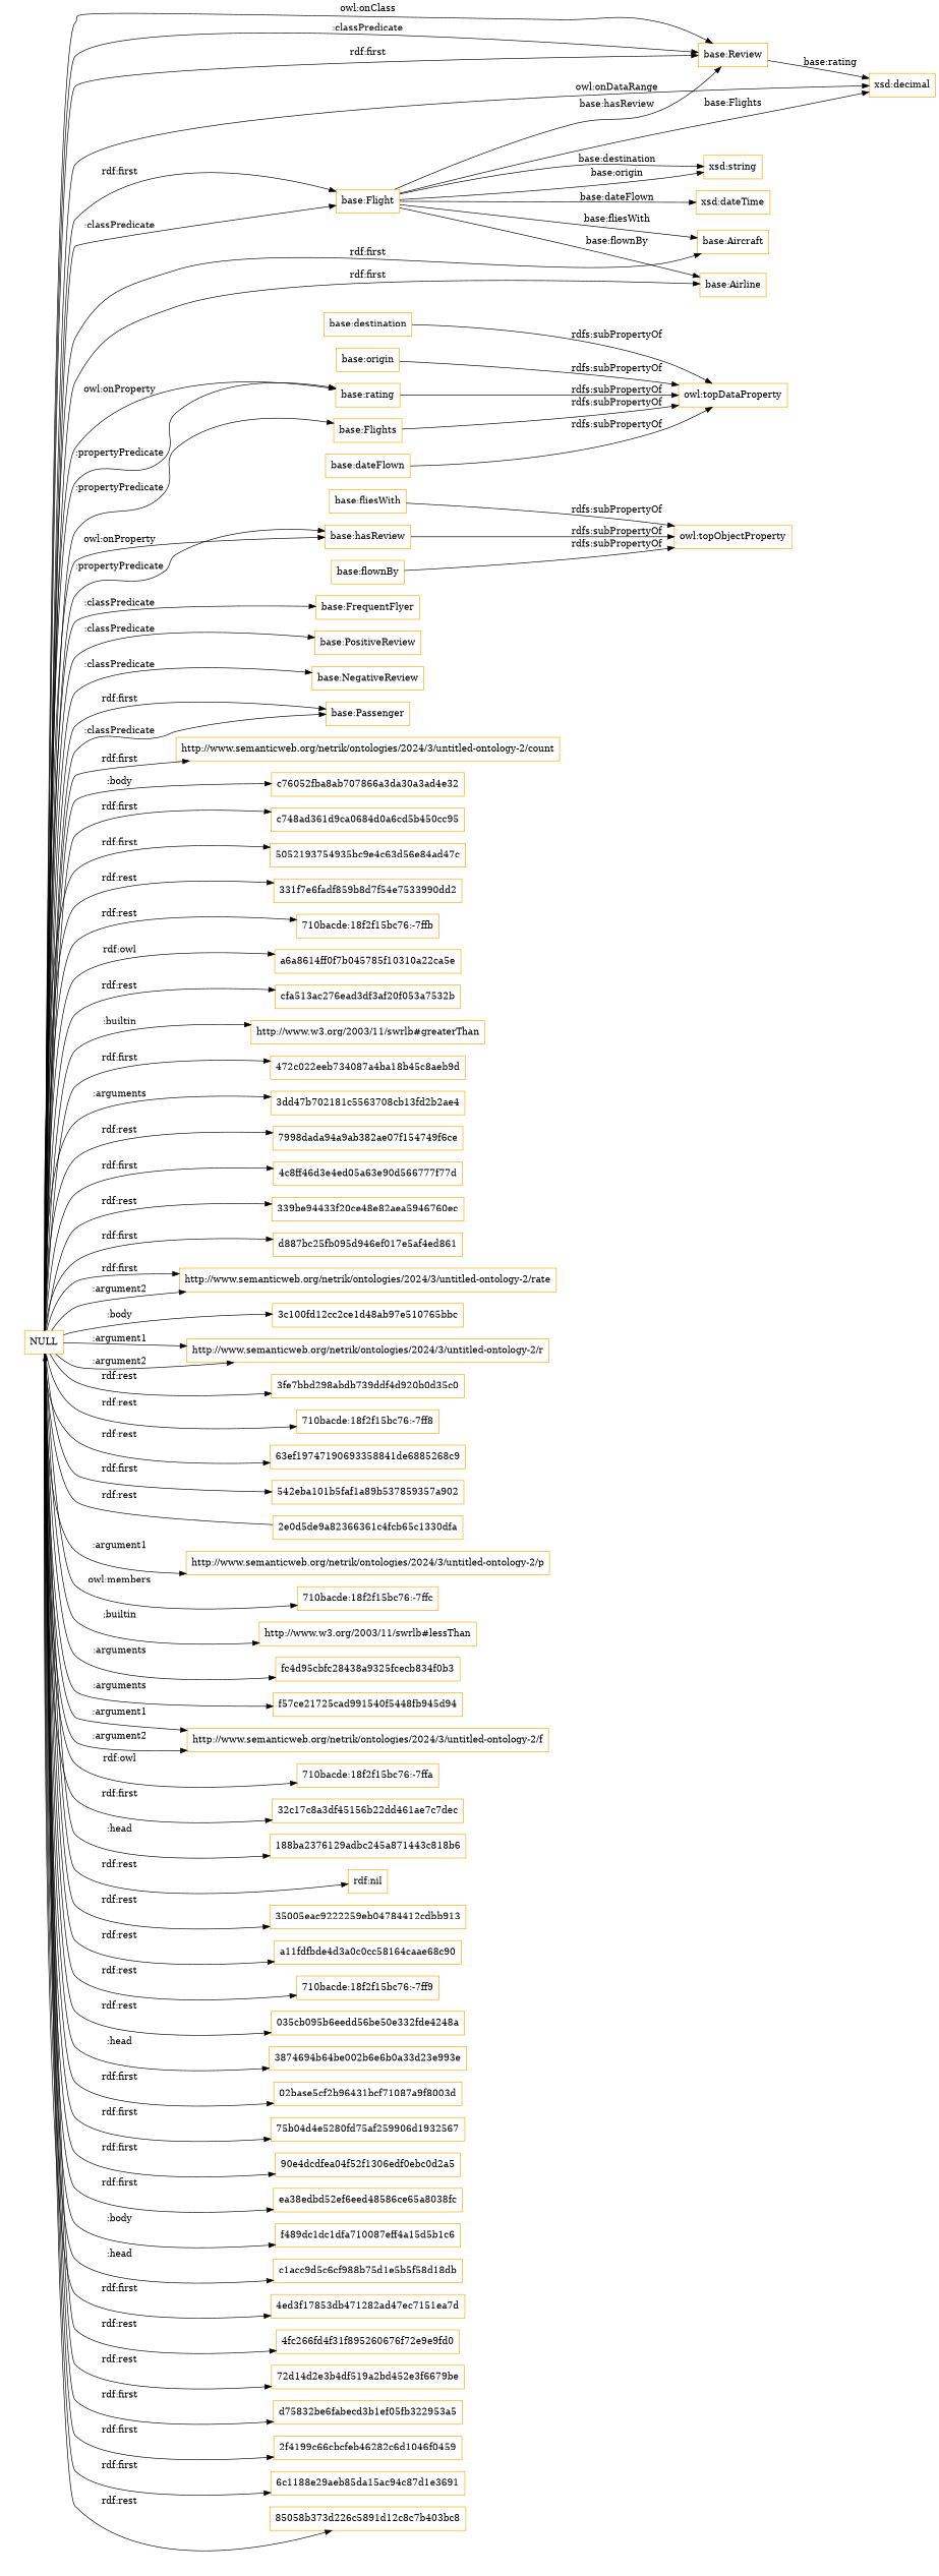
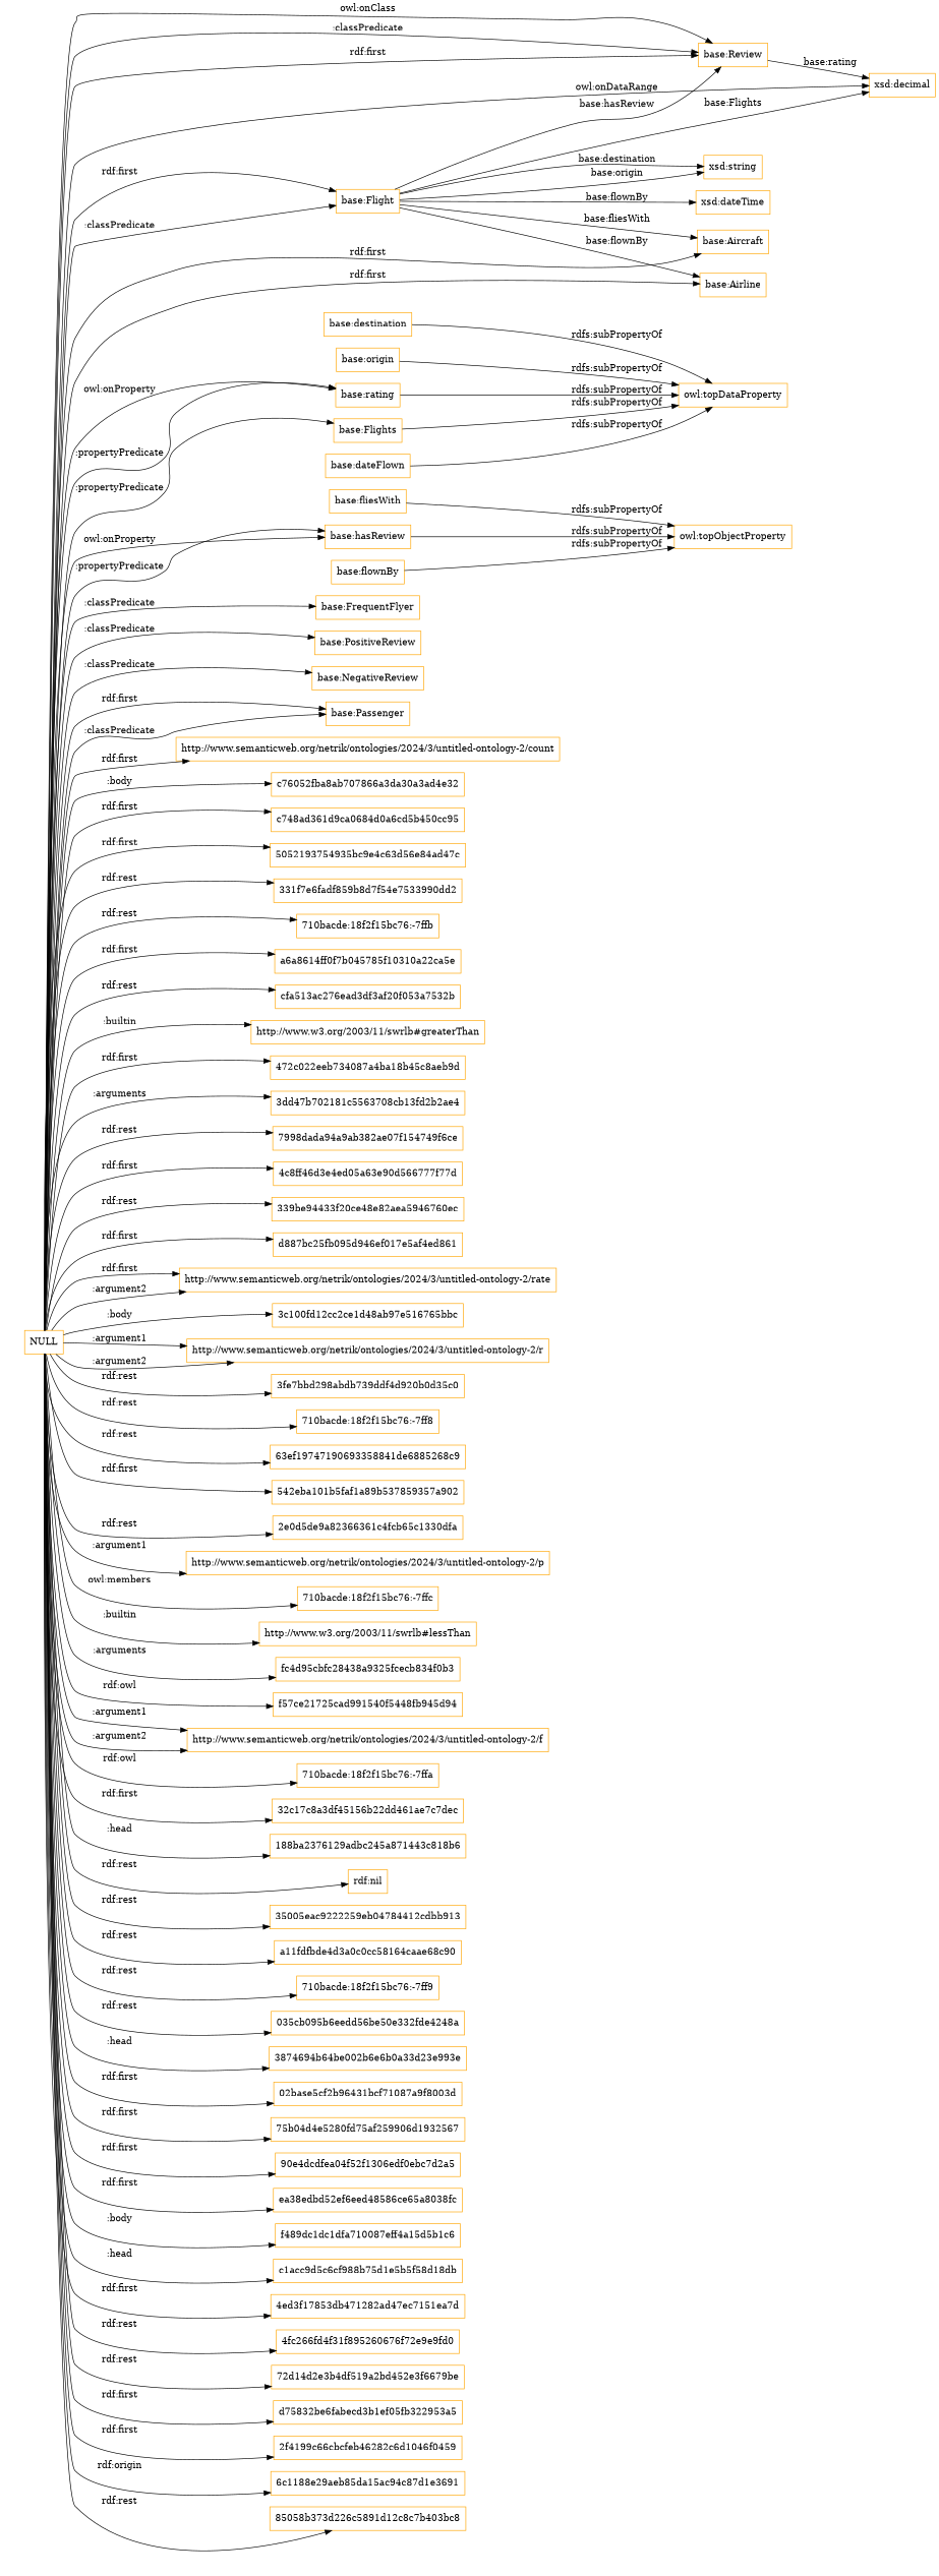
  digraph {
    rankdir=LR
    node [color=orange shape=rectangle]
    "base:Review"
    "xsd:decimal"
    "base:Flight"
    "base:Aircraft"
    "base:Airline"
    "xsd:dateTime"
    "xsd:string"
    "base:Flights"
    "owl:topDataProperty"
    "base:fliesWith"
    "owl:topObjectProperty"
    "base:dateFlown"
    "base:destination"
    "base:hasReview"
    "base:flownBy"
    "base:origin"
    NULL
    "base:FrequentFlyer"
    "base:PositiveReview"
    "base:NegativeReview"
    "base:Passenger"
    "http://www.semanticweb.org/netrik/ontologies/2024/3/untitled-ontology-2/count"
    c76052fba8ab707866a3da30a3ad4e32
    c748ad361d9ca0684d0a6cd5b450cc95
    "5052193754935bc9e4c63d56e84ad47c"
    "331f7e6fadf859b8d7f54e7533990dd2"
    "710bacde:18f2f15bc76:-7ffb"
    a6a8614ff0f7b045785f10310a22ca5e
    cfa513ac276ead3df3af20f053a7532b
    "http://www.w3.org/2003/11/swrlb#greaterThan"
    "472c022eeb734087a4ba18b45c8aeb9d"
    "3dd47b702181c5563708cb13fd2b2ae4"
    "7998dada94a9ab382ae07f154749f6ce"
    "4c8ff46d3e4ed05a63e90d566777f77d"
    "339be94433f20ce48e82aea5946760ec"
    d887bc25fb095d946ef017e5af4ed861
    "http://www.semanticweb.org/netrik/ontologies/2024/3/untitled-ontology-2/rate"
-   "3c100fd12cc2ce1d48ab97e510765bbc"
+   "3c100fd12cc2ce1d48ab97e510765bbc" [label="3c100fd12cc2ce1d48ab97e516765bbc"]
    "http://www.semanticweb.org/netrik/ontologies/2024/3/untitled-ontology-2/r"
    "base:rating"
    "3fe7bbd298abdb739ddf4d920b0d35c0"
    "710bacde:18f2f15bc76:-7ff8"
    "63ef19747190693358841de6885268c9"
    "542eba101b5faf1a89b537859357a902"
    "2e0d5de9a82366361c4fcb65c1330dfa"
    "http://www.semanticweb.org/netrik/ontologies/2024/3/untitled-ontology-2/p"
    "710bacde:18f2f15bc76:-7ffc"
    "http://www.w3.org/2003/11/swrlb#lessThan"
    fc4d95cbfc28438a9325fcecb834f0b3
    f57ce21725cad991540f5448fb945d94
    "http://www.semanticweb.org/netrik/ontologies/2024/3/untitled-ontology-2/f"
    "710bacde:18f2f15bc76:-7ffa"
    n53 [label="32c17c8a3df45156b22dd461ae7c7dec"]
    "188ba2376129adbc245a871443c818b6"
    "rdf:nil"
    "35005eac9222259eb04784412cdbb913"
    a11fdfbde4d3a0c0cc58164caae68c90
    "710bacde:18f2f15bc76:-7ff9"
    "035cb095b6eedd56be50e332fde4248a"
    "3874694b64be002b6e6b0a33d23e993e"
    n61 [label="02base5cf2b96431bcf71087a9f8003d"]
    "75b04d4e5280fd75af259906d1932567"
-   "90e4dcdfea04f52f1306edf0ebc7d2a5" [label="90e4dcdfea04f52f1306edf0ebc0d2a5"]
+   "90e4dcdfea04f52f1306edf0ebc7d2a5"
    ea38edbd52ef6eed48586ce65a8038fc
    f489dc1dc1dfa710087eff4a15d5b1c6
    c1acc9d5c6cf988b75d1e5b5f58d18db
    "4ed3f17853db471282ad47ec7151ea7d"
    "4fc266fd4f31f895260676f72e9e9fd0"
    "72d14d2e3b4df519a2bd452e3f6679be"
    d75832be6fabecd3b1ef05fb322953a5
    "2f4199c66cbcfeb46282c6d1046f0459"
    "6c1188e29aeb85da15ac94c87d1e3691"
    "85058b373d226c5891d12c8c7b403bc8"
    "base:Review" -> "xsd:decimal" [label="base:rating"]
    "base:Flight" -> "base:Review" [label="base:hasReview"]
    "base:Flight" -> "xsd:decimal" [label="base:Flights"]
    "base:Flight" -> "base:Aircraft" [label="base:fliesWith"]
    "base:Flight" -> "base:Airline" [label="base:flownBy"]
-   "base:Flight" -> "xsd:dateTime" [label="base:dateFlown"]
+   "base:Flight" -> "xsd:dateTime" [label="base:flownBy"]
    "base:Flight" -> "xsd:string" [label="base:destination"]
    "base:Flight" -> "xsd:string" [label="base:origin"]
    "base:Flights" -> "owl:topDataProperty" [label="rdfs:subPropertyOf"]
    "base:fliesWith" -> "owl:topObjectProperty" [label="rdfs:subPropertyOf"]
    "base:dateFlown" -> "owl:topDataProperty" [label="rdfs:subPropertyOf"]
    "base:destination" -> "owl:topDataProperty" [label="rdfs:subPropertyOf"]
    "base:hasReview" -> "owl:topObjectProperty" [label="rdfs:subPropertyOf"]
    "base:flownBy" -> "owl:topObjectProperty" [label="rdfs:subPropertyOf"]
    "base:origin" -> "owl:topDataProperty" [label="rdfs:subPropertyOf"]
    NULL -> "base:Review" [label="owl:onClass"]
    NULL -> "base:Review" [label=":classPredicate"]
    NULL -> "base:Review" [label="rdf:first"]
    NULL -> "xsd:decimal" [label="owl:onDataRange"]
    NULL -> "base:Flight" [label=":classPredicate"]
    NULL -> "base:Flight" [label="rdf:first"]
    NULL -> "base:Aircraft" [label="rdf:first"]
    NULL -> "base:Airline" [label="rdf:first"]
    NULL -> "base:Flights" [label=":propertyPredicate"]
    NULL -> "base:hasReview" [label=":propertyPredicate"]
    NULL -> "base:hasReview" [label="owl:onProperty"]
    NULL -> "base:FrequentFlyer" [label=":classPredicate"]
    NULL -> "base:PositiveReview" [label=":classPredicate"]
    NULL -> "base:NegativeReview" [label=":classPredicate"]
    NULL -> "base:Passenger" [label=":classPredicate"]
    NULL -> "base:Passenger" [label="rdf:first"]
    NULL -> "http://www.semanticweb.org/netrik/ontologies/2024/3/untitled-ontology-2/count" [label="rdf:first"]
    NULL -> c76052fba8ab707866a3da30a3ad4e32 [label=":body"]
    NULL -> c748ad361d9ca0684d0a6cd5b450cc95 [label="rdf:first"]
    NULL -> "5052193754935bc9e4c63d56e84ad47c" [label="rdf:first"]
    NULL -> "331f7e6fadf859b8d7f54e7533990dd2" [label="rdf:rest"]
    NULL -> "710bacde:18f2f15bc76:-7ffb" [label="rdf:rest"]
-   NULL -> a6a8614ff0f7b045785f10310a22ca5e [label="rdf:owl"]
+   NULL -> a6a8614ff0f7b045785f10310a22ca5e [label="rdf:first"]
    NULL -> cfa513ac276ead3df3af20f053a7532b [label="rdf:rest"]
    NULL -> "http://www.w3.org/2003/11/swrlb#greaterThan" [label=":builtin"]
    NULL -> "472c022eeb734087a4ba18b45c8aeb9d" [label="rdf:first"]
    NULL -> "3dd47b702181c5563708cb13fd2b2ae4" [label=":arguments"]
    NULL -> "7998dada94a9ab382ae07f154749f6ce" [label="rdf:rest"]
    NULL -> "4c8ff46d3e4ed05a63e90d566777f77d" [label="rdf:first"]
    NULL -> "339be94433f20ce48e82aea5946760ec" [label="rdf:rest"]
    NULL -> d887bc25fb095d946ef017e5af4ed861 [label="rdf:first"]
    NULL -> "http://www.semanticweb.org/netrik/ontologies/2024/3/untitled-ontology-2/rate" [label=":argument2"]
    NULL -> "http://www.semanticweb.org/netrik/ontologies/2024/3/untitled-ontology-2/rate" [label="rdf:first"]
    NULL -> "3c100fd12cc2ce1d48ab97e510765bbc" [label=":body"]
    NULL -> "http://www.semanticweb.org/netrik/ontologies/2024/3/untitled-ontology-2/r" [label=":argument2"]
    NULL -> "http://www.semanticweb.org/netrik/ontologies/2024/3/untitled-ontology-2/r" [label=":argument1"]
    NULL -> "base:rating" [label=":propertyPredicate"]
    NULL -> "base:rating" [label="owl:onProperty"]
    NULL -> "3fe7bbd298abdb739ddf4d920b0d35c0" [label="rdf:rest"]
    NULL -> "710bacde:18f2f15bc76:-7ff8" [label="rdf:rest"]
    NULL -> "63ef19747190693358841de6885268c9" [label="rdf:rest"]
    NULL -> "542eba101b5faf1a89b537859357a902" [label="rdf:first"]
-   "2e0d5de9a82366361c4fcb65c1330dfa" -> NULL [label="rdf:rest"]
+   NULL -> "2e0d5de9a82366361c4fcb65c1330dfa" [label="rdf:rest"]
    NULL -> "http://www.semanticweb.org/netrik/ontologies/2024/3/untitled-ontology-2/p" [label=":argument1"]
    NULL -> "710bacde:18f2f15bc76:-7ffc" [label="owl:members"]
    NULL -> "http://www.w3.org/2003/11/swrlb#lessThan" [label=":builtin"]
    NULL -> fc4d95cbfc28438a9325fcecb834f0b3 [label=":arguments"]
-   NULL -> f57ce21725cad991540f5448fb945d94 [label=":arguments"]
+   NULL -> f57ce21725cad991540f5448fb945d94 [label="rdf:owl"]
    NULL -> "http://www.semanticweb.org/netrik/ontologies/2024/3/untitled-ontology-2/f" [label=":argument2"]
    NULL -> "http://www.semanticweb.org/netrik/ontologies/2024/3/untitled-ontology-2/f" [label=":argument1"]
    NULL -> "710bacde:18f2f15bc76:-7ffa" [label="rdf:owl"]
    NULL -> n53 [label="rdf:first"]
    NULL -> "188ba2376129adbc245a871443c818b6" [label=":head"]
    NULL -> "rdf:nil" [label="rdf:rest"]
    NULL -> "35005eac9222259eb04784412cdbb913" [label="rdf:rest"]
    NULL -> a11fdfbde4d3a0c0cc58164caae68c90 [label="rdf:rest"]
    NULL -> "710bacde:18f2f15bc76:-7ff9" [label="rdf:rest"]
    NULL -> "035cb095b6eedd56be50e332fde4248a" [label="rdf:rest"]
    NULL -> "3874694b64be002b6e6b0a33d23e993e" [label=":head"]
    NULL -> n61 [label="rdf:first"]
    NULL -> "75b04d4e5280fd75af259906d1932567" [label="rdf:first"]
    NULL -> "90e4dcdfea04f52f1306edf0ebc7d2a5" [label="rdf:first"]
    NULL -> ea38edbd52ef6eed48586ce65a8038fc [label="rdf:first"]
    NULL -> f489dc1dc1dfa710087eff4a15d5b1c6 [label=":body"]
    NULL -> c1acc9d5c6cf988b75d1e5b5f58d18db [label=":head"]
    NULL -> "4ed3f17853db471282ad47ec7151ea7d" [label="rdf:first"]
    NULL -> "4fc266fd4f31f895260676f72e9e9fd0" [label="rdf:rest"]
    NULL -> "72d14d2e3b4df519a2bd452e3f6679be" [label="rdf:rest"]
    NULL -> d75832be6fabecd3b1ef05fb322953a5 [label="rdf:first"]
    NULL -> "2f4199c66cbcfeb46282c6d1046f0459" [label="rdf:first"]
-   NULL -> "6c1188e29aeb85da15ac94c87d1e3691" [label="rdf:first"]
+   NULL -> "6c1188e29aeb85da15ac94c87d1e3691" [label="rdf:origin"]
    NULL -> "85058b373d226c5891d12c8c7b403bc8" [label="rdf:rest"]
    "base:rating" -> "owl:topDataProperty" [label="rdfs:subPropertyOf"]
  }
